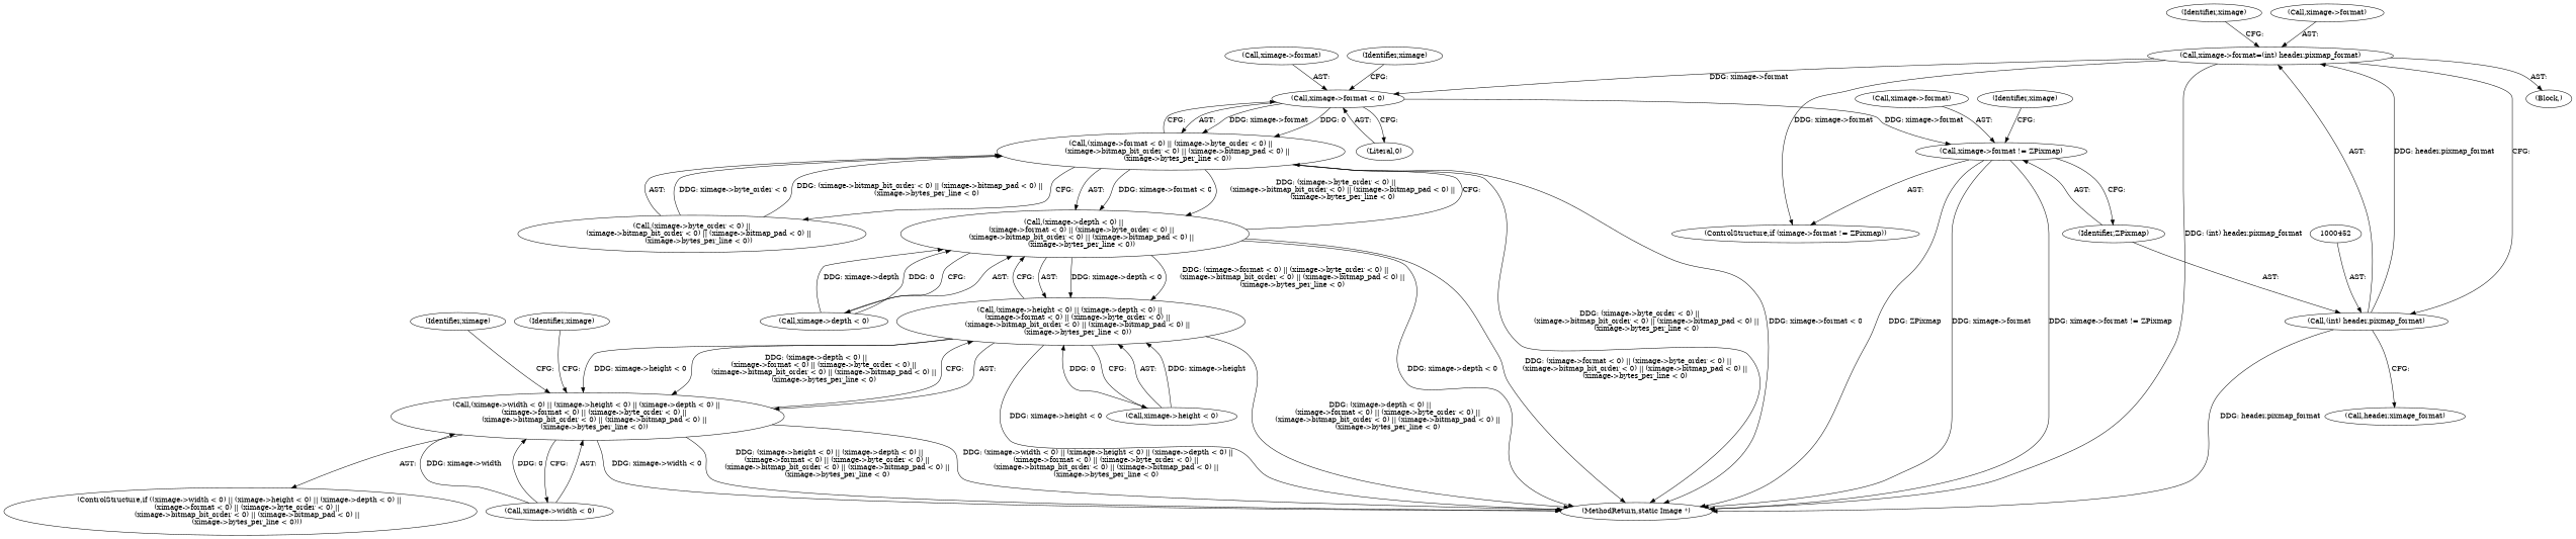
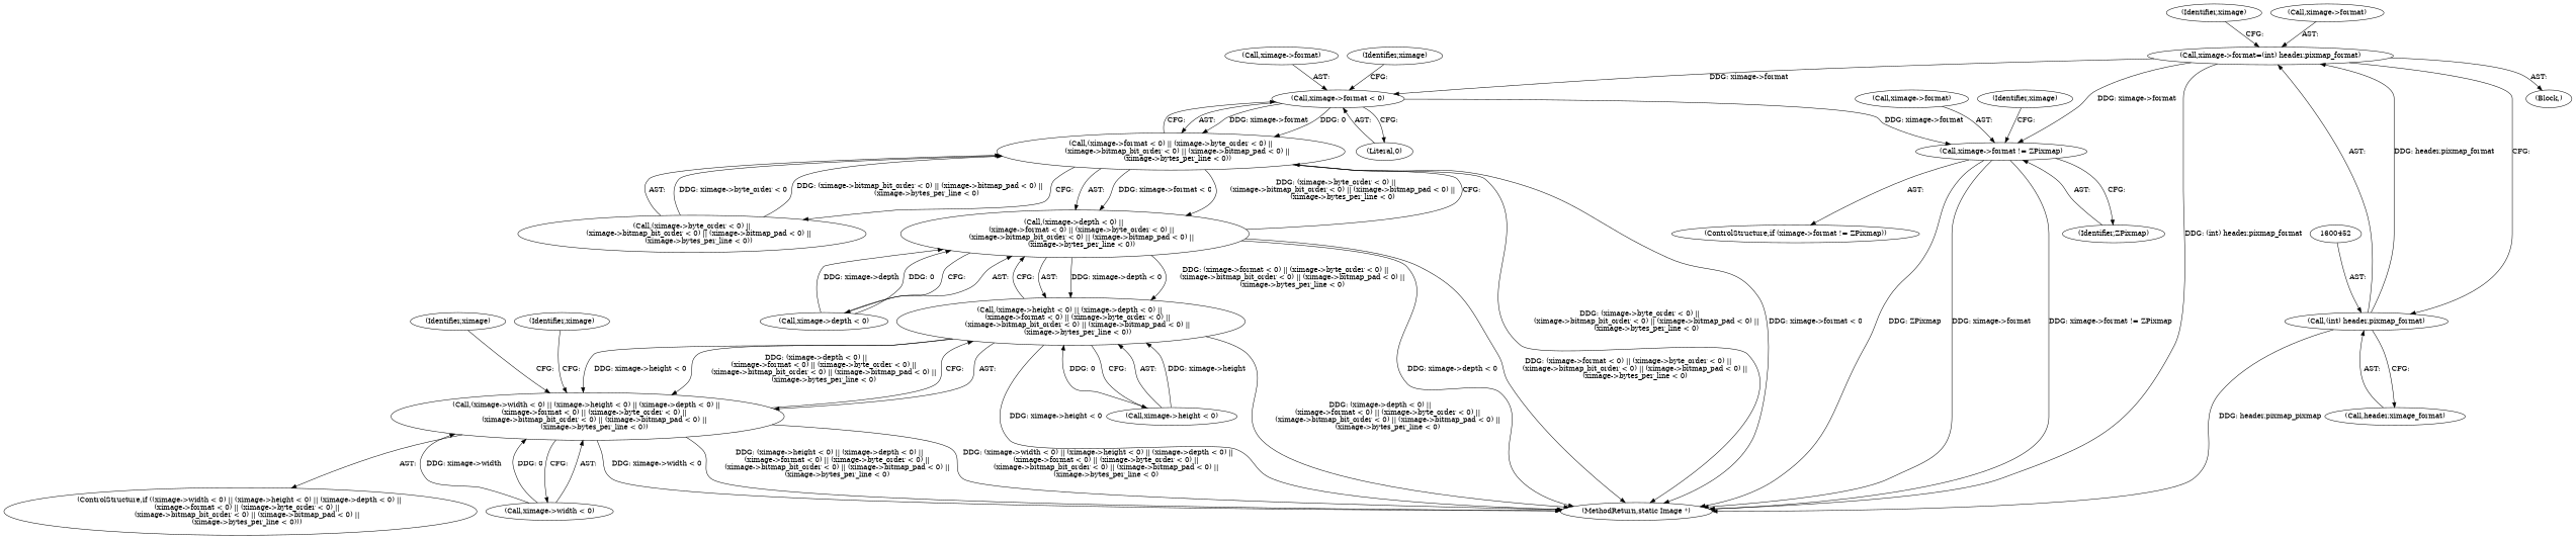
  digraph {
    n1 [label="(Call,ximage->format=(int) header.pixmap_format)"]
    n2 [label="(Call,(int) header.pixmap_format)"]
    n3 [label="(Call,ximage->format < 0)"]
    n4 [label="(Call,ximage->format != ZPixmap)"]
    n5 [label="(Block,)"]
    n6 [label="(MethodReturn,static Image *)"]
    n7 [label="(Call,header.ximage_format)"]
    n8 [label="(Call,(ximage->format < 0) || (ximage->byte_order < 0) ||\n      (ximage->bitmap_bit_order < 0) || (ximage->bitmap_pad < 0) ||\n      (ximage->bytes_per_line < 0))"]
    n9 [label="(Literal,0)"]
    n10 [label="(ControlStructure,if (ximage->format != ZPixmap))"]
    n11 [label="(Identifier,ZPixmap)"]
    n12 [label="(Call,(ximage->depth < 0) || \n      (ximage->format < 0) || (ximage->byte_order < 0) ||\n      (ximage->bitmap_bit_order < 0) || (ximage->bitmap_pad < 0) ||\n      (ximage->bytes_per_line < 0))"]
    n13 [label="(Call,(ximage->byte_order < 0) ||\n      (ximage->bitmap_bit_order < 0) || (ximage->bitmap_pad < 0) ||\n      (ximage->bytes_per_line < 0))"]
    n14 [label="(Call,(ximage->height < 0) || (ximage->depth < 0) || \n      (ximage->format < 0) || (ximage->byte_order < 0) ||\n      (ximage->bitmap_bit_order < 0) || (ximage->bitmap_pad < 0) ||\n      (ximage->bytes_per_line < 0))"]
    n15 [label="(Call,ximage->depth < 0)"]
    n16 [label="(Call,(ximage->width < 0) || (ximage->height < 0) || (ximage->depth < 0) || \n      (ximage->format < 0) || (ximage->byte_order < 0) ||\n      (ximage->bitmap_bit_order < 0) || (ximage->bitmap_pad < 0) ||\n      (ximage->bytes_per_line < 0))"]
    n17 [label="(Call,ximage->height < 0)"]
    n18 [label="(Call,ximage->width < 0)"]
    n19 [label="(ControlStructure,if ((ximage->width < 0) || (ximage->height < 0) || (ximage->depth < 0) || \n      (ximage->format < 0) || (ximage->byte_order < 0) ||\n      (ximage->bitmap_bit_order < 0) || (ximage->bitmap_pad < 0) ||\n      (ximage->bytes_per_line < 0)))"]
    n20 [label="(Identifier,ximage)"]
    n21 [label="(Call,ximage->format)"]
    n22 [label="(Identifier,ximage)"]
    n23 [label="(Identifier,ximage)"]
    n24 [label="(Identifier,ximage)"]
    n25 [label="(Identifier,ximage)"]
    n26 [label="(Call,ximage->format)"]
    n27 [label="(Call,ximage->format)"]
-   1000452
+   1000452 [label=1600452]
    n1 -> n2 [label="CFG: "]
    n1 -> n3 [label="DDG: ximage->format"]
-   n1 -> n10 [label="DDG: ximage->format"]
+   n1 -> n4 [label="DDG: ximage->format"]
    n1 -> n5 [label="AST: "]
    n1 -> n6 [label="DDG: (int) header.pixmap_format"]
    n2 -> n1 [label="AST: "]
    n2 -> n1 [label="DDG: header.pixmap_format"]
-   n2 -> n6 [label="DDG: header.pixmap_format"]
+   n2 -> n6 [label="DDG: header.pixmap_pixmap"]
    n2 -> n7 [label="CFG: "]
    n3 -> n4 [label="DDG: ximage->format"]
    n3 -> n8 [label="AST: "]
    n3 -> n8 [label="DDG: ximage->format"]
    n3 -> n8 [label="DDG: 0"]
    n3 -> n9 [label="CFG: "]
    n4 -> n6 [label="DDG: ximage->format"]
    n4 -> n6 [label="DDG: ximage->format != ZPixmap"]
    n4 -> n6 [label="DDG: ZPixmap"]
    n4 -> n10 [label="AST: "]
    n4 -> n11 [label="CFG: "]
-   n11 -> n2 [label="AST: "]
+   n7 -> n2 [label="AST: "]
    n8 -> n3 [label="CFG: "]
    n8 -> n6 [label="DDG: (ximage->byte_order < 0) ||\n      (ximage->bitmap_bit_order < 0) || (ximage->bitmap_pad < 0) ||\n      (ximage->bytes_per_line < 0)"]
    n8 -> n6 [label="DDG: ximage->format < 0"]
    n8 -> n12 [label="AST: "]
    n8 -> n12 [label="DDG: ximage->format < 0"]
    n8 -> n12 [label="DDG: (ximage->byte_order < 0) ||\n      (ximage->bitmap_bit_order < 0) || (ximage->bitmap_pad < 0) ||\n      (ximage->bytes_per_line < 0)"]
    n8 -> n13 [label="CFG: "]
    n9 -> n3 [label="AST: "]
    n11 -> n4 [label="AST: "]
    n12 -> n6 [label="DDG: ximage->depth < 0"]
    n12 -> n6 [label="DDG: (ximage->format < 0) || (ximage->byte_order < 0) ||\n      (ximage->bitmap_bit_order < 0) || (ximage->bitmap_pad < 0) ||\n      (ximage->bytes_per_line < 0)"]
    n12 -> n8 [label="CFG: "]
    n12 -> n14 [label="AST: "]
    n12 -> n14 [label="DDG: ximage->depth < 0"]
    n12 -> n14 [label="DDG: (ximage->format < 0) || (ximage->byte_order < 0) ||\n      (ximage->bitmap_bit_order < 0) || (ximage->bitmap_pad < 0) ||\n      (ximage->bytes_per_line < 0)"]
    n12 -> n15 [label="CFG: "]
    n13 -> n8 [label="AST: "]
    n13 -> n8 [label="DDG: ximage->byte_order < 0"]
    n13 -> n8 [label="DDG: (ximage->bitmap_bit_order < 0) || (ximage->bitmap_pad < 0) ||\n      (ximage->bytes_per_line < 0)"]
    n14 -> n6 [label="DDG: (ximage->depth < 0) || \n      (ximage->format < 0) || (ximage->byte_order < 0) ||\n      (ximage->bitmap_bit_order < 0) || (ximage->bitmap_pad < 0) ||\n      (ximage->bytes_per_line < 0)"]
    n14 -> n6 [label="DDG: ximage->height < 0"]
    n14 -> n12 [label="CFG: "]
    n14 -> n16 [label="AST: "]
    n14 -> n16 [label="DDG: ximage->height < 0"]
    n14 -> n16 [label="DDG: (ximage->depth < 0) || \n      (ximage->format < 0) || (ximage->byte_order < 0) ||\n      (ximage->bitmap_bit_order < 0) || (ximage->bitmap_pad < 0) ||\n      (ximage->bytes_per_line < 0)"]
    n14 -> n17 [label="CFG: "]
    n15 -> n12 [label="AST: "]
    n15 -> n12 [label="DDG: ximage->depth"]
    n15 -> n12 [label="DDG: 0"]
    n16 -> n6 [label="DDG: (ximage->width < 0) || (ximage->height < 0) || (ximage->depth < 0) || \n      (ximage->format < 0) || (ximage->byte_order < 0) ||\n      (ximage->bitmap_bit_order < 0) || (ximage->bitmap_pad < 0) ||\n      (ximage->bytes_per_line < 0)"]
    n16 -> n6 [label="DDG: ximage->width < 0"]
    n16 -> n6 [label="DDG: (ximage->height < 0) || (ximage->depth < 0) || \n      (ximage->format < 0) || (ximage->byte_order < 0) ||\n      (ximage->bitmap_bit_order < 0) || (ximage->bitmap_pad < 0) ||\n      (ximage->bytes_per_line < 0)"]
    n16 -> n14 [label="CFG: "]
    n16 -> n18 [label="CFG: "]
    n16 -> n19 [label="AST: "]
    n17 -> n14 [label="AST: "]
    n17 -> n14 [label="DDG: ximage->height"]
    n17 -> n14 [label="DDG: 0"]
    n18 -> n16 [label="AST: "]
    n18 -> n16 [label="DDG: ximage->width"]
    n18 -> n16 [label="DDG: 0"]
    n20 -> n3 [label="CFG: "]
    n21 -> n4 [label="AST: "]
    n22 -> n16 [label="CFG: "]
    n23 -> n4 [label="CFG: "]
    n24 -> n1 [label="CFG: "]
    n25 -> n16 [label="CFG: "]
    n26 -> n3 [label="AST: "]
    n27 -> n1 [label="AST: "]
    1000452 -> n2 [label="AST: "]
  }
